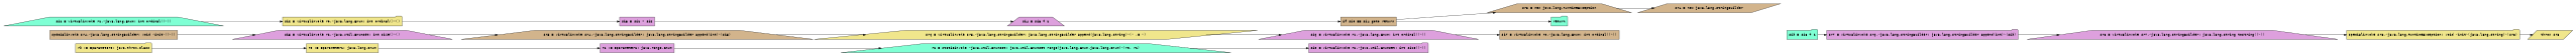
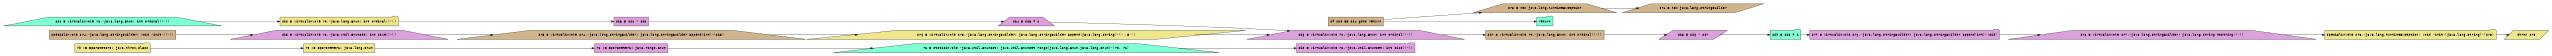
  digraph {
    fontname="DejaVu Sans Mono"
    rankdir=LR
    node [fillcolor=plum fontname="DejaVu Sans Mono" shape=trapezium style=filled]
    edge [fontname="DejaVu Sans Mono"]
    n1 [fillcolor=khaki label="r9 := @parameter0: java.throw.Class" shape=folder]
    "r0 := @parameter1: java.lang.Enum" [fillcolor=khaki shape=box]
    n3 [label="r1 := @parameter2: java.range.Enum" shape=box]
    "r2 = staticinvoke <java.util.EnumSet: java.util.EnumSet range(java.lang.Enum,java.lang.Enum)>(r0, r1)" [fillcolor=aquamarine]
    "$i0 = virtualinvoke r2.<java.util.EnumSet: int size()>()" [shape=folder]
    "$i1 = virtualinvoke r1.<java.lang.Enum: int ordinal()>()" [fillcolor=aquamarine]
    "$i2 = virtualinvoke r0.<java.lang.Enum: int ordinal()>()" [fillcolor=khaki shape=folder]
    "$i3 = $i1 - $i2" [shape=box]
    "$i4 = $i3 + 1"
    "if $i0 == $i4 goto return" [fillcolor=tan shape=box]
    "$r3 = new java.lang.RuntimeException" [fillcolor=tan]
    return [fillcolor=aquamarine shape=folder]
    "$r4 = new java.lang.StringBuilder" [fillcolor=tan shape=parallelogram]
    "specialinvoke $r4.<java.lang.StringBuilder: void <init>()>()" [fillcolor=tan shape=box]
    "$i5 = virtualinvoke r2.<java.util.EnumSet: int size()>()"
    "$r5 = virtualinvoke $r4.<java.lang.StringBuilder: java.lang.StringBuilder append(int)>($i5)" [fillcolor=tan]
    "$r6 = virtualinvoke $r5.<java.lang.StringBuilder: java.lang.StringBuilder append(java.lang.String)>(\" != \")" [fillcolor=khaki shape=parallelogram]
    "$i6 = virtualinvoke r1.<java.lang.Enum: int ordinal()>()"
    "$i7 = virtualinvoke r0.<java.lang.Enum: int ordinal()>()" [fillcolor=tan shape=box]
+   "$i8 = $i6 - $i7" [shape=parallelogram]
    "$i9 = $i8 + 1" [fillcolor=aquamarine shape=folder]
    "$r7 = virtualinvoke $r6.<java.lang.StringBuilder: java.lang.StringBuilder append(int)>($i9)" [shape=folder]
    "$r8 = virtualinvoke $r7.<java.lang.StringBuilder: java.lang.String toString()>()"
    "specialinvoke $r3.<java.lang.RuntimeException: void <init>(java.lang.String)>($r8)" [fillcolor=khaki shape=folder]
    "throw $r3" [fillcolor=khaki shape=parallelogram]
    n1 -> "r0 := @parameter1: java.lang.Enum"
    "r0 := @parameter1: java.lang.Enum" -> n3
    n3 -> "r2 = staticinvoke <java.util.EnumSet: java.util.EnumSet range(java.lang.Enum,java.lang.Enum)>(r0, r1)"
    "r2 = staticinvoke <java.util.EnumSet: java.util.EnumSet range(java.lang.Enum,java.lang.Enum)>(r0, r1)" -> "$i0 = virtualinvoke r2.<java.util.EnumSet: int size()>()"
    "$i1 = virtualinvoke r1.<java.lang.Enum: int ordinal()>()" -> "$i2 = virtualinvoke r0.<java.lang.Enum: int ordinal()>()"
    "$i2 = virtualinvoke r0.<java.lang.Enum: int ordinal()>()" -> "$i3 = $i1 - $i2"
    "$i3 = $i1 - $i2" -> "$i4 = $i3 + 1"
-   "$i4 = $i3 + 1" -> "if $i0 == $i4 goto return"
+   "$i4 = $i3 + 1" -> "$i6 = virtualinvoke r1.<java.lang.Enum: int ordinal()>()"
    "if $i0 == $i4 goto return" -> "$r3 = new java.lang.RuntimeException"
    "if $i0 == $i4 goto return" -> return
    "$r3 = new java.lang.RuntimeException" -> "$r4 = new java.lang.StringBuilder"
    "specialinvoke $r4.<java.lang.StringBuilder: void <init>()>()" -> "$i5 = virtualinvoke r2.<java.util.EnumSet: int size()>()"
    "$i5 = virtualinvoke r2.<java.util.EnumSet: int size()>()" -> "$r5 = virtualinvoke $r4.<java.lang.StringBuilder: java.lang.StringBuilder append(int)>($i5)"
    "$r5 = virtualinvoke $r4.<java.lang.StringBuilder: java.lang.StringBuilder append(int)>($i5)" -> "$r6 = virtualinvoke $r5.<java.lang.StringBuilder: java.lang.StringBuilder append(java.lang.String)>(\" != \")"
    "$r6 = virtualinvoke $r5.<java.lang.StringBuilder: java.lang.StringBuilder append(java.lang.String)>(\" != \")" -> "$i6 = virtualinvoke r1.<java.lang.Enum: int ordinal()>()"
    "$i6 = virtualinvoke r1.<java.lang.Enum: int ordinal()>()" -> "$i7 = virtualinvoke r0.<java.lang.Enum: int ordinal()>()"
+   "$i7 = virtualinvoke r0.<java.lang.Enum: int ordinal()>()" -> "$i8 = $i6 - $i7"
+   "$i8 = $i6 - $i7" -> "$i9 = $i8 + 1"
    "$i9 = $i8 + 1" -> "$r7 = virtualinvoke $r6.<java.lang.StringBuilder: java.lang.StringBuilder append(int)>($i9)"
    "$r7 = virtualinvoke $r6.<java.lang.StringBuilder: java.lang.StringBuilder append(int)>($i9)" -> "$r8 = virtualinvoke $r7.<java.lang.StringBuilder: java.lang.String toString()>()"
    "$r8 = virtualinvoke $r7.<java.lang.StringBuilder: java.lang.String toString()>()" -> "specialinvoke $r3.<java.lang.RuntimeException: void <init>(java.lang.String)>($r8)"
    "specialinvoke $r3.<java.lang.RuntimeException: void <init>(java.lang.String)>($r8)" -> "throw $r3"
  }
